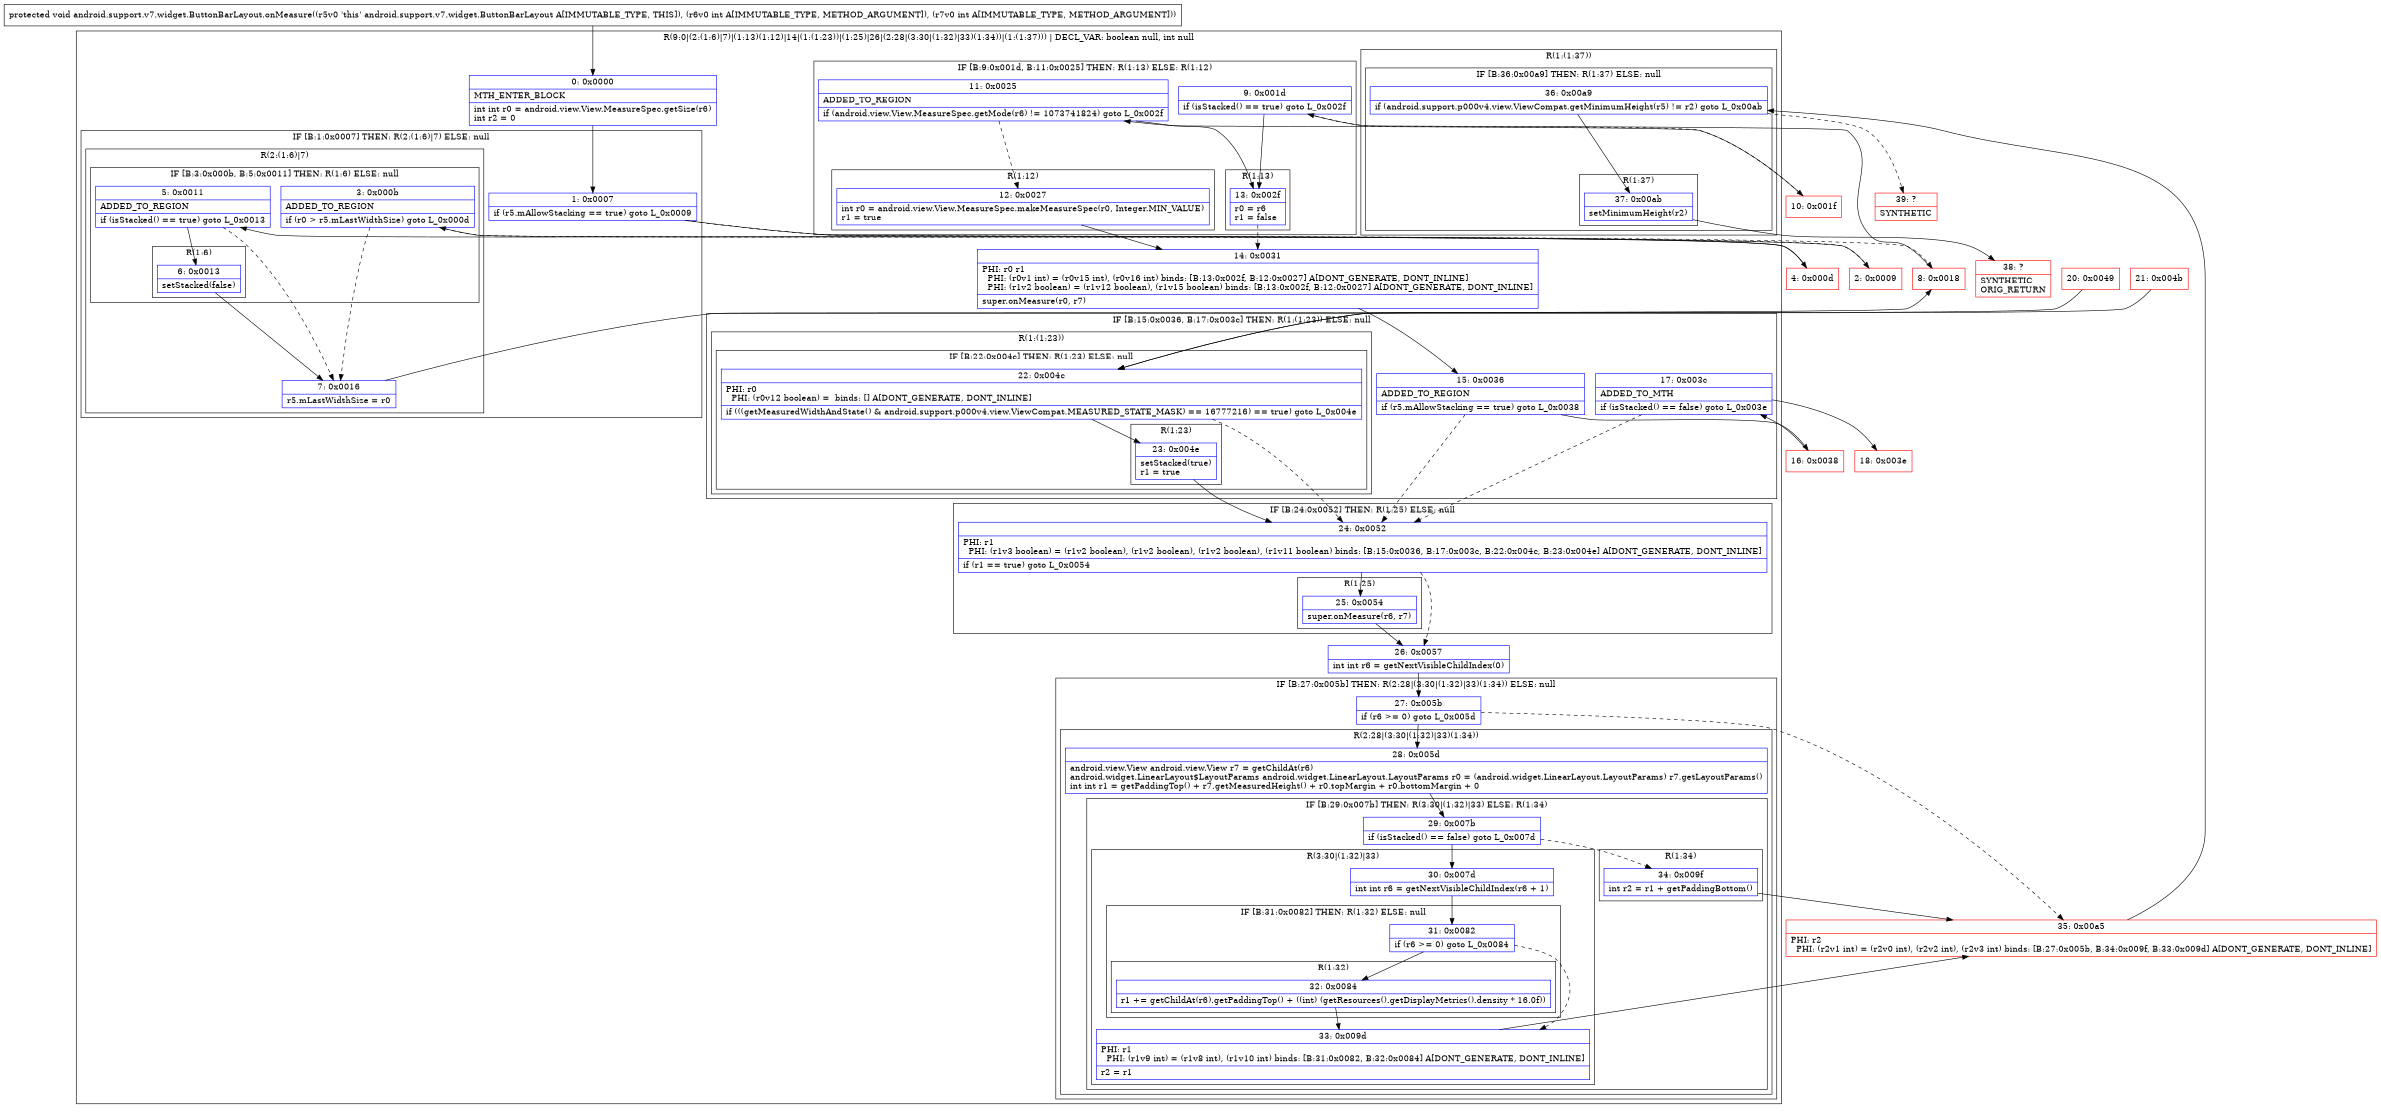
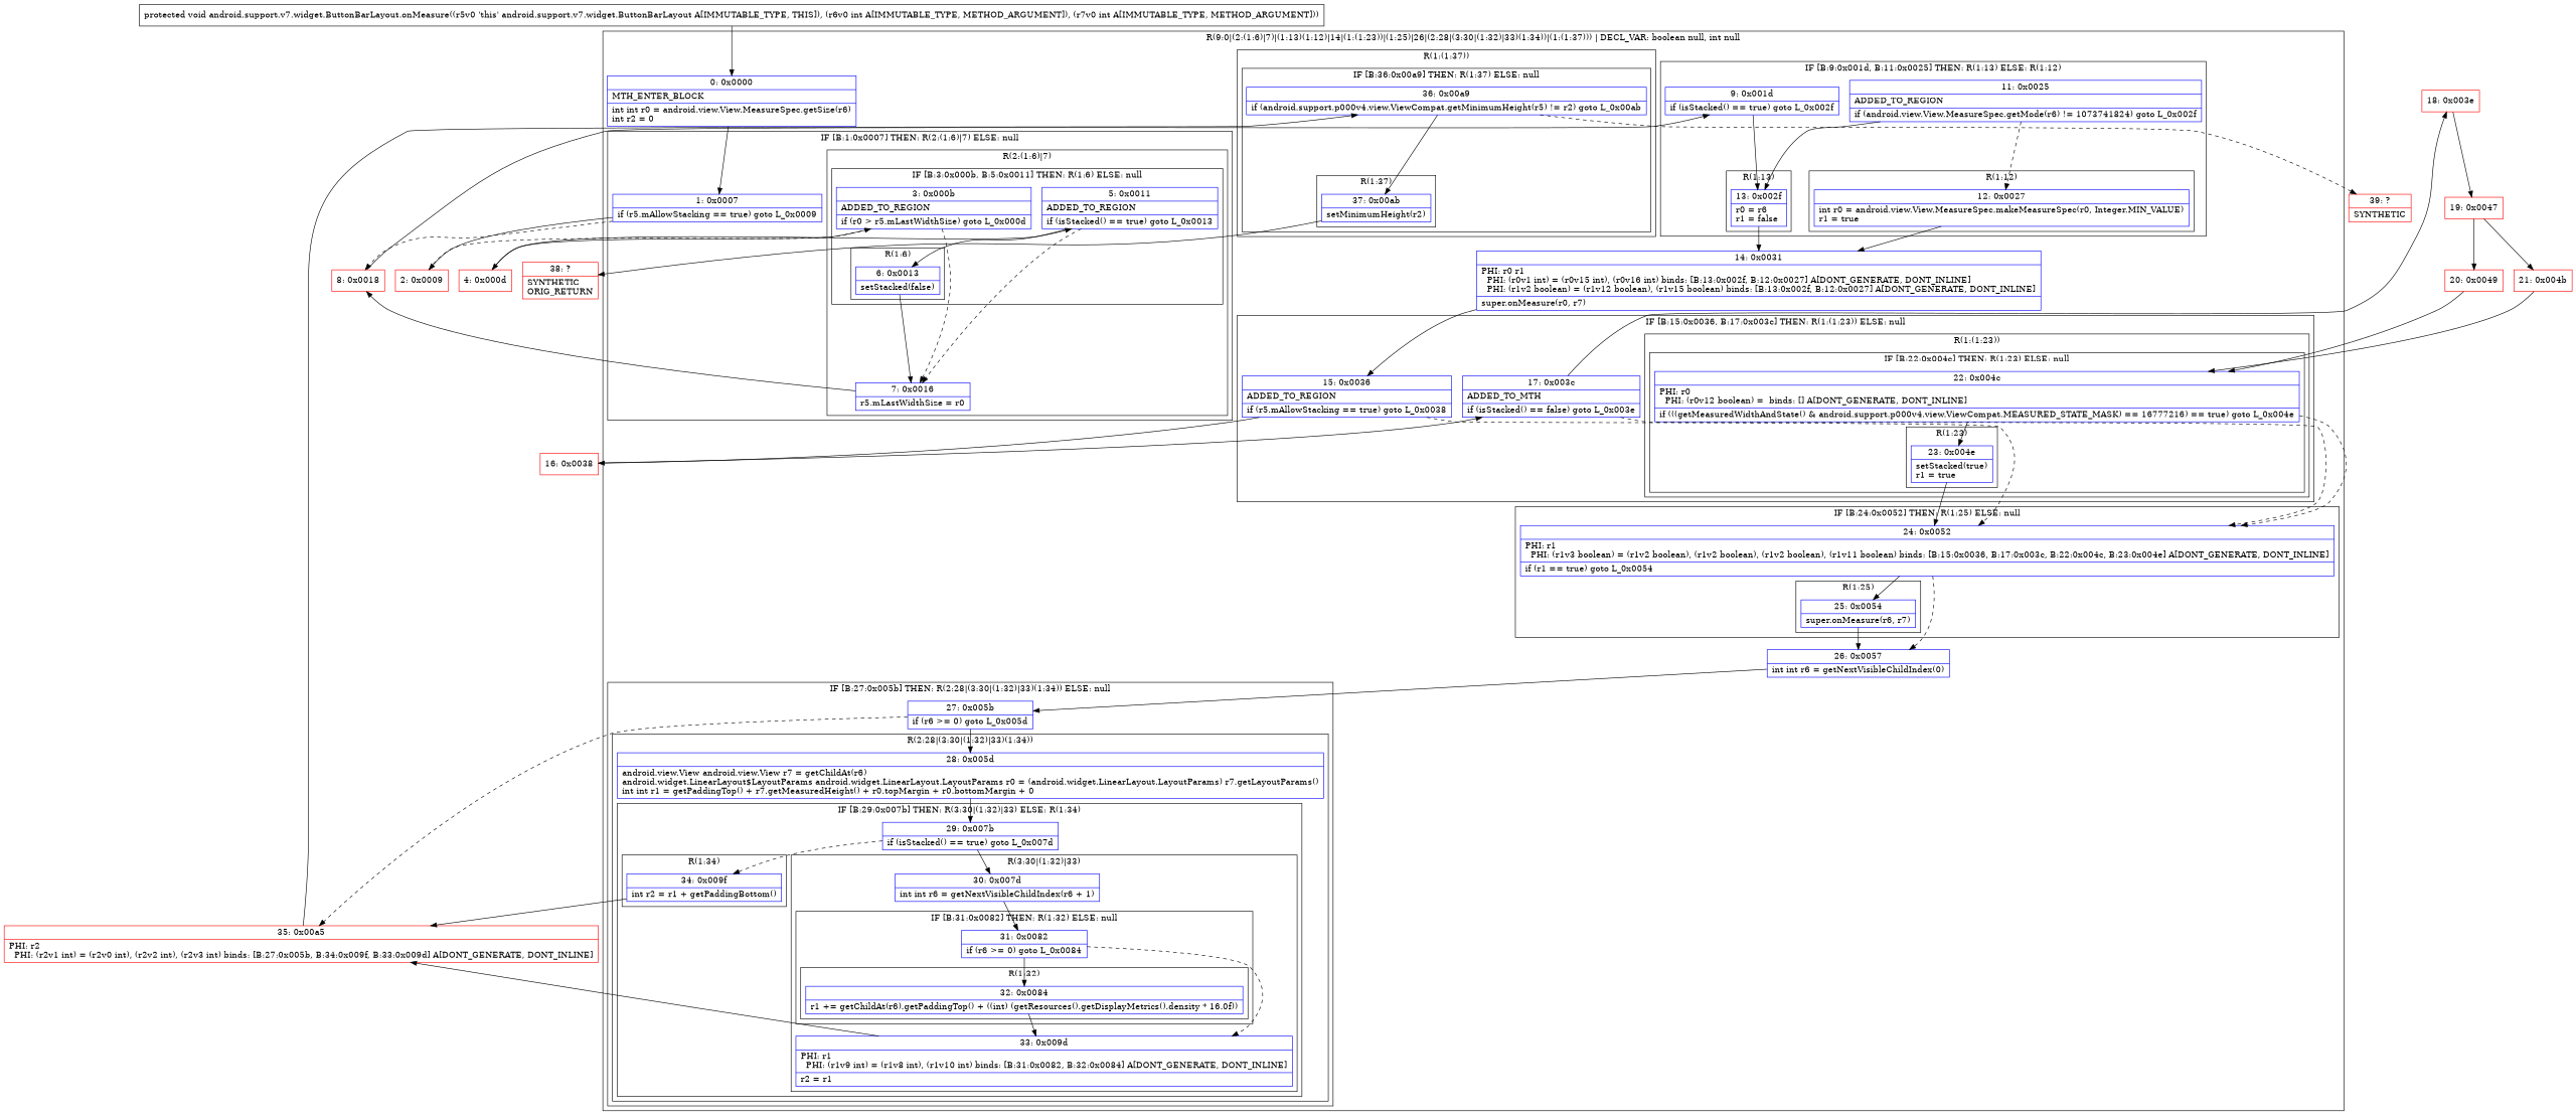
  digraph {
    node [color=blue shape=record]
    n1 [label="{6\:\ 0x0013|setStacked(false)\l}"]
    n2 [label="{3\:\ 0x000b|ADDED_TO_REGION\l|if (r0 \> r5.mLastWidthSize) goto L_0x000d\l}"]
    n3 [label="{5\:\ 0x0011|ADDED_TO_REGION\l|if (isStacked() == true) goto L_0x0013\l}"]
    n4 [label="{7\:\ 0x0016|r5.mLastWidthSize = r0\l}"]
    n5 [label="{1\:\ 0x0007|if (r5.mAllowStacking == true) goto L_0x0009\l}"]
    n6 [label="{13\:\ 0x002f|r0 = r6\lr1 = false\l}"]
    n7 [label="{12\:\ 0x0027|int r0 = android.view.View.MeasureSpec.makeMeasureSpec(r0, Integer.MIN_VALUE)\lr1 = true\l}"]
    n8 [label="{9\:\ 0x001d|if (isStacked() == true) goto L_0x002f\l}"]
    n9 [label="{11\:\ 0x0025|ADDED_TO_REGION\l|if (android.view.View.MeasureSpec.getMode(r6) != 1073741824) goto L_0x002f\l}"]
    n10 [label="{23\:\ 0x004e|setStacked(true)\lr1 = true\l}"]
    n11 [label="{22\:\ 0x004c|PHI: r0 \l  PHI: (r0v12 boolean) =  binds: [] A[DONT_GENERATE, DONT_INLINE]\l|if (((getMeasuredWidthAndState() & android.support.p000v4.view.ViewCompat.MEASURED_STATE_MASK) == 16777216) == true) goto L_0x004e\l}"]
    n12 [label="{15\:\ 0x0036|ADDED_TO_REGION\l|if (r5.mAllowStacking == true) goto L_0x0038\l}"]
    n13 [label="{17\:\ 0x003c|ADDED_TO_MTH\l|if (isStacked() == false) goto L_0x003e\l}"]
    n14 [label="{25\:\ 0x0054|super.onMeasure(r6, r7)\l}"]
    n15 [label="{24\:\ 0x0052|PHI: r1 \l  PHI: (r1v3 boolean) = (r1v2 boolean), (r1v2 boolean), (r1v2 boolean), (r1v11 boolean) binds: [B:15:0x0036, B:17:0x003c, B:22:0x004c, B:23:0x004e] A[DONT_GENERATE, DONT_INLINE]\l|if (r1 == true) goto L_0x0054\l}"]
    n16 [label="{32\:\ 0x0084|r1 += getChildAt(r6).getPaddingTop() + ((int) (getResources().getDisplayMetrics().density * 16.0f))\l}"]
    n17 [label="{31\:\ 0x0082|if (r6 \>= 0) goto L_0x0084\l}"]
    n18 [label="{30\:\ 0x007d|int int r6 = getNextVisibleChildIndex(r6 + 1)\l}"]
    n19 [label="{33\:\ 0x009d|PHI: r1 \l  PHI: (r1v9 int) = (r1v8 int), (r1v10 int) binds: [B:31:0x0082, B:32:0x0084] A[DONT_GENERATE, DONT_INLINE]\l|r2 = r1\l}"]
    n20 [label="{34\:\ 0x009f|int r2 = r1 + getPaddingBottom()\l}"]
-   n21 [label="{29\:\ 0x007b|if (isStacked() == false) goto L_0x007d\l}"]
+   n21 [label="{29\:\ 0x007b|if (isStacked() == true) goto L_0x007d\l}"]
    n22 [label="{28\:\ 0x005d|android.view.View android.view.View r7 = getChildAt(r6)\landroid.widget.LinearLayout$LayoutParams android.widget.LinearLayout.LayoutParams r0 = (android.widget.LinearLayout.LayoutParams) r7.getLayoutParams()\lint int r1 = getPaddingTop() + r7.getMeasuredHeight() + r0.topMargin + r0.bottomMargin + 0\l}"]
    n23 [label="{27\:\ 0x005b|if (r6 \>= 0) goto L_0x005d\l}"]
    n24 [label="{37\:\ 0x00ab|setMinimumHeight(r2)\l}"]
    n25 [label="{36\:\ 0x00a9|if (android.support.p000v4.view.ViewCompat.getMinimumHeight(r5) != r2) goto L_0x00ab\l}"]
    n26 [label="{0\:\ 0x0000|MTH_ENTER_BLOCK\l|int int r0 = android.view.View.MeasureSpec.getSize(r6)\lint r2 = 0\l}"]
    n27 [label="{14\:\ 0x0031|PHI: r0 r1 \l  PHI: (r0v1 int) = (r0v15 int), (r0v16 int) binds: [B:13:0x002f, B:12:0x0027] A[DONT_GENERATE, DONT_INLINE]\l  PHI: (r1v2 boolean) = (r1v12 boolean), (r1v15 boolean) binds: [B:13:0x002f, B:12:0x0027] A[DONT_GENERATE, DONT_INLINE]\l|super.onMeasure(r0, r7)\l}"]
    n28 [label="{26\:\ 0x0057|int int r6 = getNextVisibleChildIndex(0)\l}"]
    n29 [color=red label="{4\:\ 0x000d}"]
    n30 [color=red label="{8\:\ 0x0018}"]
    n31 [color=red label="{2\:\ 0x0009}"]
-   n32 [color=red label="{10\:\ 0x001f}"]
    n33 [color=red label="{16\:\ 0x0038}"]
    n34 [color=red label="{18\:\ 0x003e}"]
    n35 [color=red label="{35\:\ 0x00a5|PHI: r2 \l  PHI: (r2v1 int) = (r2v0 int), (r2v2 int), (r2v3 int) binds: [B:27:0x005b, B:34:0x009f, B:33:0x009d] A[DONT_GENERATE, DONT_INLINE]\l}"]
    n36 [color=red label="{38\:\ ?|SYNTHETIC\lORIG_RETURN\l}"]
    n37 [color=red label="{39\:\ ?|SYNTHETIC\l}"]
+   n38 [color=red label="{19\:\ 0x0047}"]
    n39 [color=red label="{20\:\ 0x0049}"]
    n40 [color=red label="{21\:\ 0x004b}"]
    n41 [label="{protected void android.support.v7.widget.ButtonBarLayout.onMeasure((r5v0 'this' android.support.v7.widget.ButtonBarLayout A[IMMUTABLE_TYPE, THIS]), (r6v0 int A[IMMUTABLE_TYPE, METHOD_ARGUMENT]), (r7v0 int A[IMMUTABLE_TYPE, METHOD_ARGUMENT])) }" color=""]
    subgraph cluster_1 {
      label="R(9:0|(2:(1:6)|7)|(1:13)(1:12)|14|(1:(1:23))|(1:25)|26|(2:28|(3:30|(1:32)|33)(1:34))|(1:(1:37))) | DECL_VAR: boolean null, int null\l"
      n26
      n27
      n28
      subgraph cluster_2 {
        label="IF [B:1:0x0007] THEN: R(2:(1:6)|7) ELSE: null"
        n5
        subgraph cluster_3 {
          label="R(2:(1:6)|7)"
          n4
          subgraph cluster_4 {
            label="IF [B:3:0x000b, B:5:0x0011] THEN: R(1:6) ELSE: null"
            n2
            n3
            subgraph cluster_5 {
              label="R(1:6)"
              n1
            }
          }
        }
      }
      subgraph cluster_6 {
        label="IF [B:9:0x001d, B:11:0x0025] THEN: R(1:13) ELSE: R(1:12)"
        n8
        n9
        subgraph cluster_7 {
          label="R(1:13)"
          n6
        }
        subgraph cluster_8 {
          label="R(1:12)"
          n7
        }
      }
      subgraph cluster_9 {
        label="IF [B:15:0x0036, B:17:0x003c] THEN: R(1:(1:23)) ELSE: null"
        n12
        n13
        subgraph cluster_10 {
          label="R(1:(1:23))"
          subgraph cluster_11 {
            label="IF [B:22:0x004c] THEN: R(1:23) ELSE: null"
            n11
            subgraph cluster_12 {
              label="R(1:23)"
              n10
            }
          }
        }
      }
      subgraph cluster_13 {
        label="IF [B:24:0x0052] THEN: R(1:25) ELSE: null"
        n15
        subgraph cluster_14 {
          label="R(1:25)"
          n14
        }
      }
      subgraph cluster_15 {
        label="IF [B:27:0x005b] THEN: R(2:28|(3:30|(1:32)|33)(1:34)) ELSE: null"
        n23
        subgraph cluster_16 {
          label="R(2:28|(3:30|(1:32)|33)(1:34))"
          n22
          subgraph cluster_17 {
            label="IF [B:29:0x007b] THEN: R(3:30|(1:32)|33) ELSE: R(1:34)"
            n21
            subgraph cluster_18 {
              label="R(3:30|(1:32)|33)"
              n18
              n19
              subgraph cluster_19 {
                label="IF [B:31:0x0082] THEN: R(1:32) ELSE: null"
                n17
                subgraph cluster_20 {
                  label="R(1:32)"
                  n16
                }
              }
            }
            subgraph cluster_21 {
              label="R(1:34)"
              n20
            }
          }
        }
      }
      subgraph cluster_22 {
        label="R(1:(1:37))"
        subgraph cluster_23 {
          label="IF [B:36:0x00a9] THEN: R(1:37) ELSE: null"
          n25
          subgraph cluster_24 {
            label="R(1:37)"
            n24
          }
        }
      }
    }
    n1 -> n4
    n2 -> n4 [style=dashed]
    n2 -> n29
    n3 -> n1
    n3 -> n4 [style=dashed]
    n4 -> n30
    n5 -> n30 [style=dashed]
    n5 -> n31
-   n6 -> n27 [style=dashed]
+   n6 -> n27
    n7 -> n27
    n8 -> n6
-   n8 -> n32 [style=dashed]
    n9 -> n6
    n9 -> n7 [style=dashed]
    n10 -> n15
    n11 -> n10
    n11 -> n15 [style=dashed]
    n12 -> n15 [style=dashed]
    n12 -> n33
    n13 -> n15 [style=dashed]
    n13 -> n34
    n14 -> n28
    n15 -> n14
    n15 -> n28 [style=dashed]
    n16 -> n19
    n17 -> n16
    n17 -> n19 [style=dashed]
    n18 -> n17
    n19 -> n35
    n20 -> n35
    n21 -> n18
    n21 -> n20 [style=dashed]
    n22 -> n21
    n23 -> n22
    n23 -> n35 [style=dashed]
    n24 -> n36
    n25 -> n24
    n25 -> n37 [style=dashed]
    n26 -> n5
    n27 -> n12
    n28 -> n23
    n29 -> n3
    n30 -> n8
    n31 -> n2 [style=dashed]
-   n32 -> n9
    n33 -> n13
+   n34 -> n38
    n35 -> n25
+   n38 -> n39
+   n38 -> n40
    n39 -> n11
    n40 -> n11
    n41 -> n26
  }
